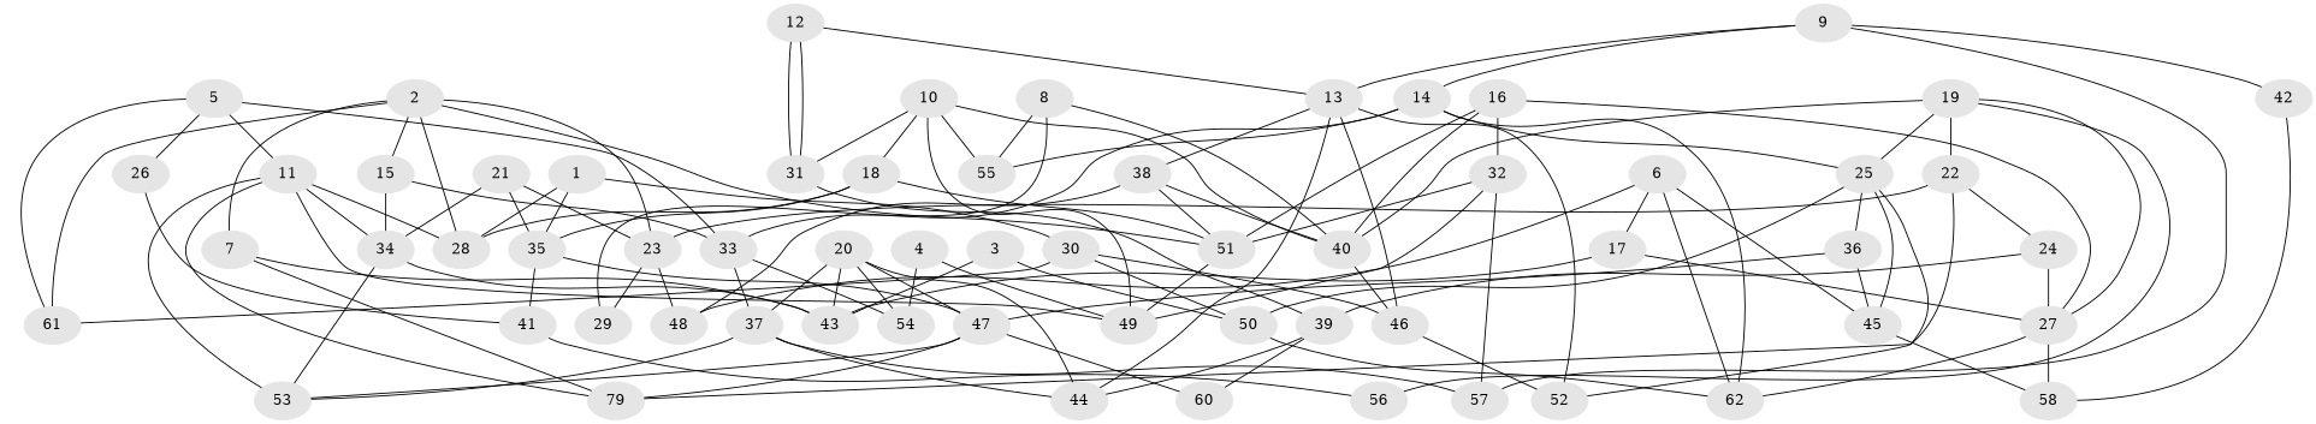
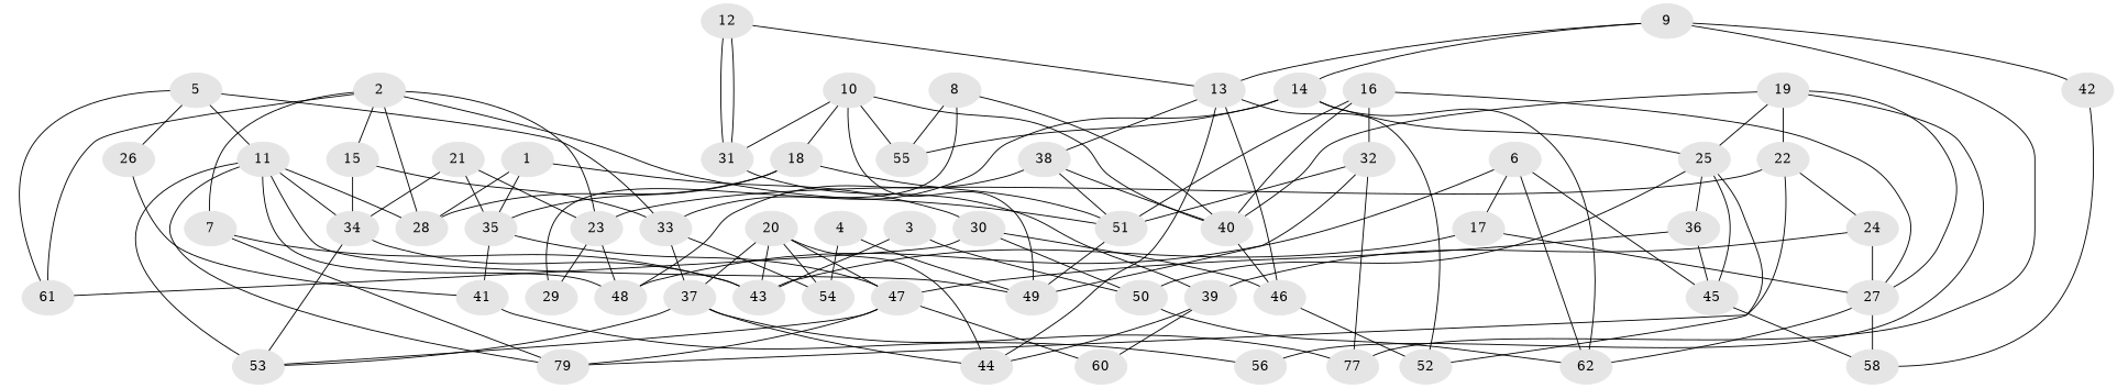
  graph {
    node [color=gray90 style=filled]
    1
    28
    30
    35
    61
    50
    46
    47
    41
    2
    7
    15
    23
    51
    43
    n16 [label=79]
    33
    34
    48
    29
    49
    3
    62
    4
    54
    5
    11
    26
    53
    37
    6
    17
    45
    27
    58
    8
    40
    55
    9
    13
    14
    42
-   57
+   57 [label=77]
    38
    44
    52
    25
    10
    18
    31
    39
    12
    36
    16
    32
    19
    22
    56
    24
    20
    60
    21
    1 -- 28
    1 -- 30
    1 -- 35
    30 -- 61
    30 -- 50
    30 -- 46
    35 -- 47
    35 -- 41
    50 -- 62
    46 -- 52
    47 -- n16
    47 -- 53
    47 -- 60
    41 -- 56
    2 -- 28
    2 -- 61
    2 -- 7
    2 -- 15
    2 -- 23
    2 -- 51
    7 -- 43
    7 -- n16
    15 -- 33
    15 -- 34
    23 -- 48
    23 -- 29
    51 -- 49
    33 -- 54
    33 -- 37
    34 -- 43
    34 -- 53
    3 -- 50
    3 -- 43
    4 -- 49
    4 -- 54
    5 -- 61
    5 -- 33
    5 -- 11
    5 -- 26
    11 -- 28
    11 -- n16
    11 -- 34
+   11 -- 48
    11 -- 49
    11 -- 53
    26 -- 41
    37 -- 53
    37 -- 57
    37 -- 44
    6 -- 48
    6 -- 62
    6 -- 17
    6 -- 45
    17 -- 43
    17 -- 27
    45 -- 58
    27 -- 62
    27 -- 58
    8 -- 29
    8 -- 40
    8 -- 55
    40 -- 46
    9 -- 13
    9 -- 14
    9 -- 42
    9 -- 57
    13 -- 46
    13 -- 38
    13 -- 44
    13 -- 52
    14 -- 33
    14 -- 62
    14 -- 55
    14 -- 25
    42 -- 58
    38 -- 51
    38 -- 48
    38 -- 40
    25 -- 50
    25 -- 45
    25 -- 52
    25 -- 36
    10 -- 49
    10 -- 40
    10 -- 55
    10 -- 18
    10 -- 31
    18 -- 28
    18 -- 35
    18 -- 51
    31 -- 39
    39 -- 44
    39 -- 60
    12 -- 13
    12 -- 31
    12 -- 31
    36 -- 47
    36 -- 45
    16 -- 51
    16 -- 27
    16 -- 40
    16 -- 32
    32 -- 51
    32 -- 49
    32 -- 57
    19 -- 27
    19 -- 40
    19 -- 25
    19 -- 22
    19 -- 56
    22 -- 23
    22 -- n16
    22 -- 24
    24 -- 27
    24 -- 39
    20 -- 47
    20 -- 43
    20 -- 54
    20 -- 37
    20 -- 44
    21 -- 35
    21 -- 23
    21 -- 34
  }
